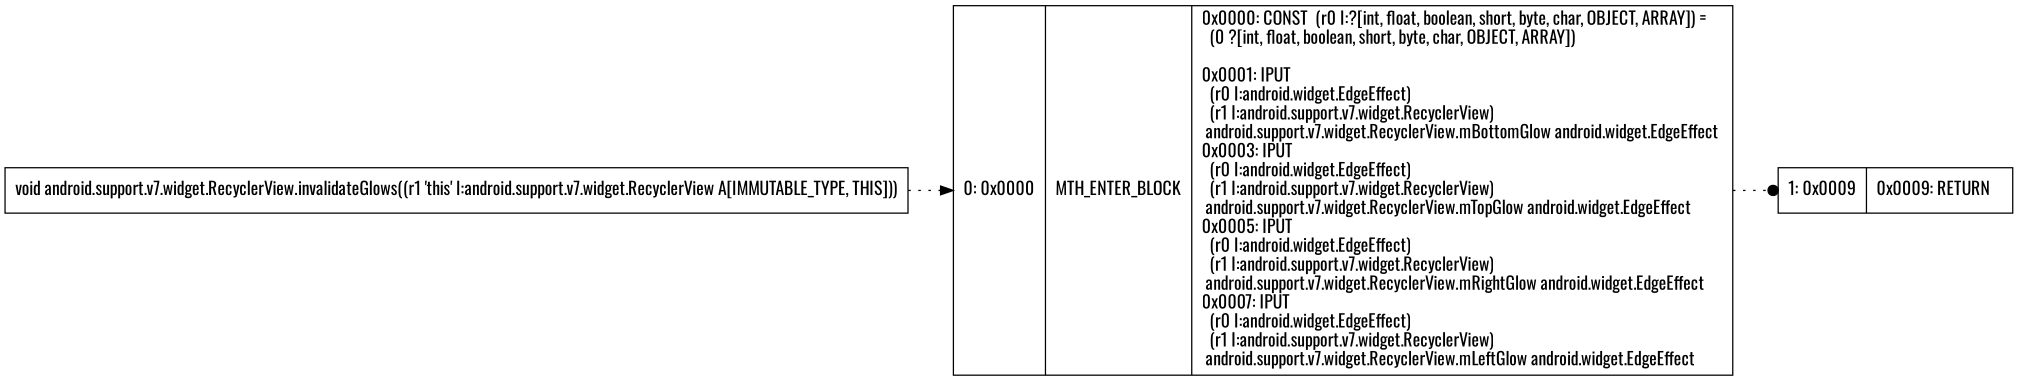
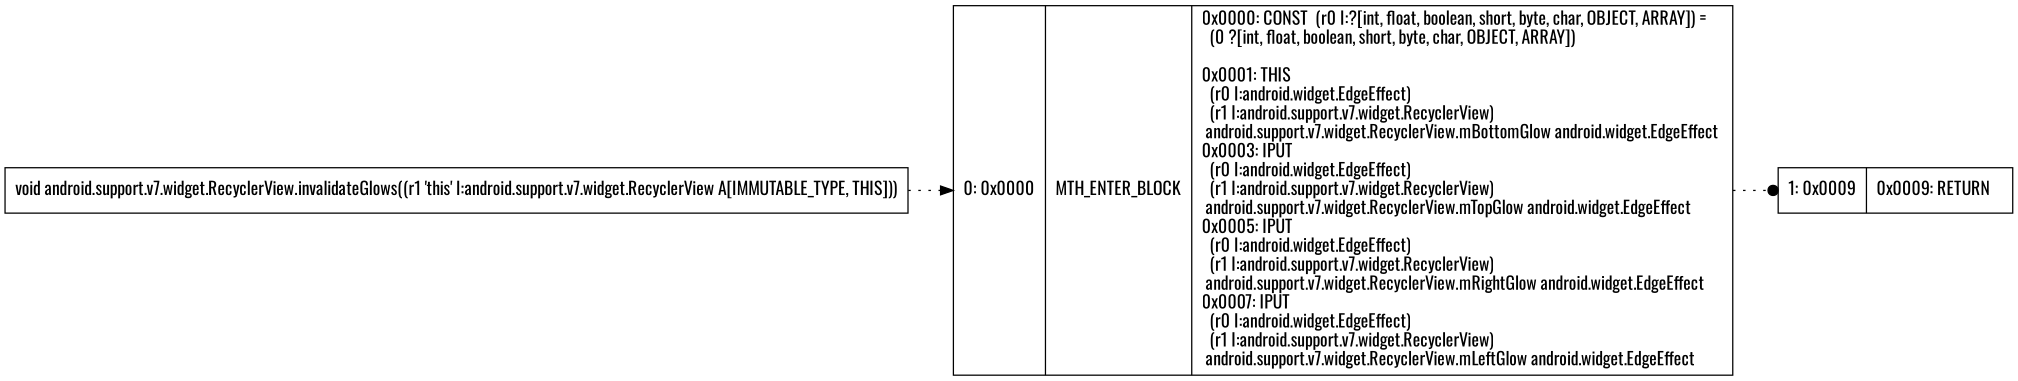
  digraph {
    rankdir=LR
    fontname=Oswald
    node [shape=record fontname=Oswald]
    edge [style=dotted fontname=Oswald]
-   n1 [label="{0\:\ 0x0000|MTH_ENTER_BLOCK\l|0x0000: CONST  (r0 I:?[int, float, boolean, short, byte, char, OBJECT, ARRAY]) = \l  (0 ?[int, float, boolean, short, byte, char, OBJECT, ARRAY])\l \l0x0001: IPUT  \l  (r0 I:android.widget.EdgeEffect)\l  (r1 I:android.support.v7.widget.RecyclerView)\l android.support.v7.widget.RecyclerView.mBottomGlow android.widget.EdgeEffect \l0x0003: IPUT  \l  (r0 I:android.widget.EdgeEffect)\l  (r1 I:android.support.v7.widget.RecyclerView)\l android.support.v7.widget.RecyclerView.mTopGlow android.widget.EdgeEffect \l0x0005: IPUT  \l  (r0 I:android.widget.EdgeEffect)\l  (r1 I:android.support.v7.widget.RecyclerView)\l android.support.v7.widget.RecyclerView.mRightGlow android.widget.EdgeEffect \l0x0007: IPUT  \l  (r0 I:android.widget.EdgeEffect)\l  (r1 I:android.support.v7.widget.RecyclerView)\l android.support.v7.widget.RecyclerView.mLeftGlow android.widget.EdgeEffect \l}"]
+   n1 [label="{0\:\ 0x0000|MTH_ENTER_BLOCK\l|0x0000: CONST  (r0 I:?[int, float, boolean, short, byte, char, OBJECT, ARRAY]) = \l  (0 ?[int, float, boolean, short, byte, char, OBJECT, ARRAY])\l \l0x0001: THIS  \l  (r0 I:android.widget.EdgeEffect)\l  (r1 I:android.support.v7.widget.RecyclerView)\l android.support.v7.widget.RecyclerView.mBottomGlow android.widget.EdgeEffect \l0x0003: IPUT  \l  (r0 I:android.widget.EdgeEffect)\l  (r1 I:android.support.v7.widget.RecyclerView)\l android.support.v7.widget.RecyclerView.mTopGlow android.widget.EdgeEffect \l0x0005: IPUT  \l  (r0 I:android.widget.EdgeEffect)\l  (r1 I:android.support.v7.widget.RecyclerView)\l android.support.v7.widget.RecyclerView.mRightGlow android.widget.EdgeEffect \l0x0007: IPUT  \l  (r0 I:android.widget.EdgeEffect)\l  (r1 I:android.support.v7.widget.RecyclerView)\l android.support.v7.widget.RecyclerView.mLeftGlow android.widget.EdgeEffect \l}"]
    n2 [label="{1\:\ 0x0009|0x0009: RETURN   \l}"]
    n3 [label="{void android.support.v7.widget.RecyclerView.invalidateGlows((r1 'this' I:android.support.v7.widget.RecyclerView A[IMMUTABLE_TYPE, THIS])) }"]
    n1 -> n2 [arrowhead=dot]
    n3 -> n1 [arrowhead=normal]
  }
